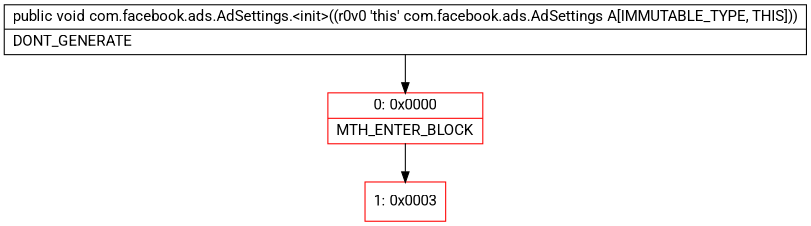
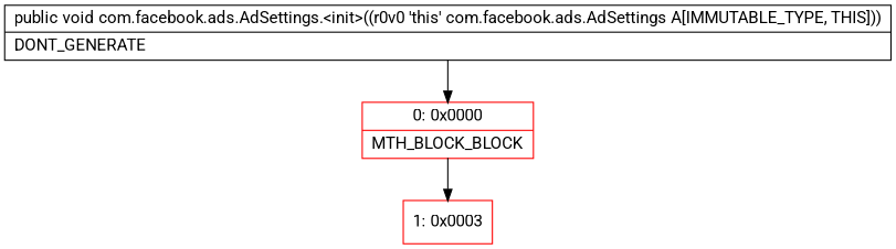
  digraph {
    fontname=Roboto
    node [color=red shape=record fontname=Roboto]
    edge [fontname=Roboto]
-   n1 [label="{0\:\ 0x0000|MTH_ENTER_BLOCK\l}"]
+   n1 [label="{0\:\ 0x0000|MTH_BLOCK_BLOCK\l}"]
    n2 [label="{1\:\ 0x0003}"]
    n3 [label="{public void com.facebook.ads.AdSettings.\<init\>((r0v0 'this' com.facebook.ads.AdSettings A[IMMUTABLE_TYPE, THIS]))  | DONT_GENERATE\l}" color=""]
    subgraph cluster_1 {
      label="R(0)"
    }
    n1 -> n2
    n3 -> n1
  }
